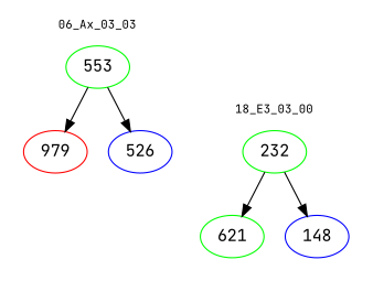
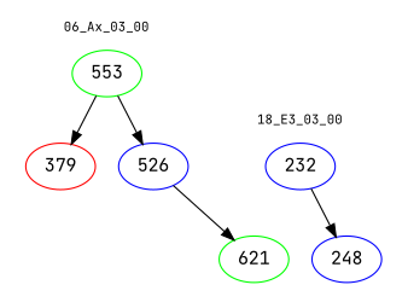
  digraph {
    fontname="JetBrains Mono"
    node [color=green fontname="JetBrains Mono"]
    edge [color=black fontname="JetBrains Mono"]
    n1 [label=553]
-   n2 [color=red label=979]
+   n2 [color=red label=379]
    n3 [color=blue label=526]
-   n4 [label=232]
-   n5 [color=blue label=148]
+   n4 [color=blue label=232]
+   n5 [color=blue label=248]
    n6 [label=621]
    subgraph cluster_1 {
      color=white
      fontsize=10
-     label="06_Ax_03_03"
+     label="06_Ax_03_00"
      n1
      n2
      n3
    }
    subgraph cluster_2 {
      color=white
      fontsize=10
      label="18_E3_03_00"
      n4
      n5
      n6
    }
    n1 -> n2
    n1 -> n3
    n4 -> n5
-   n4 -> n6
+   n3 -> n6
  }
